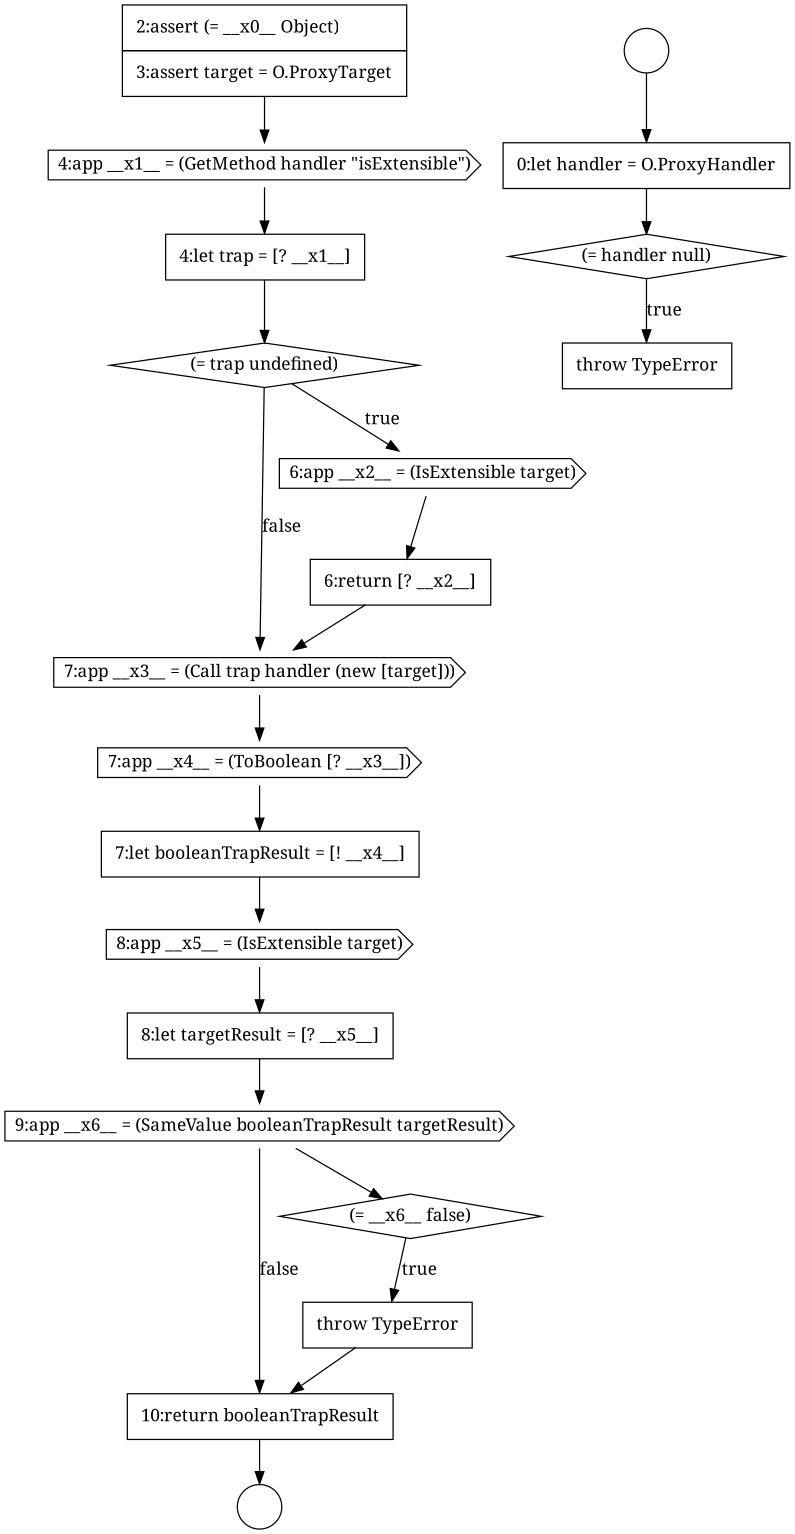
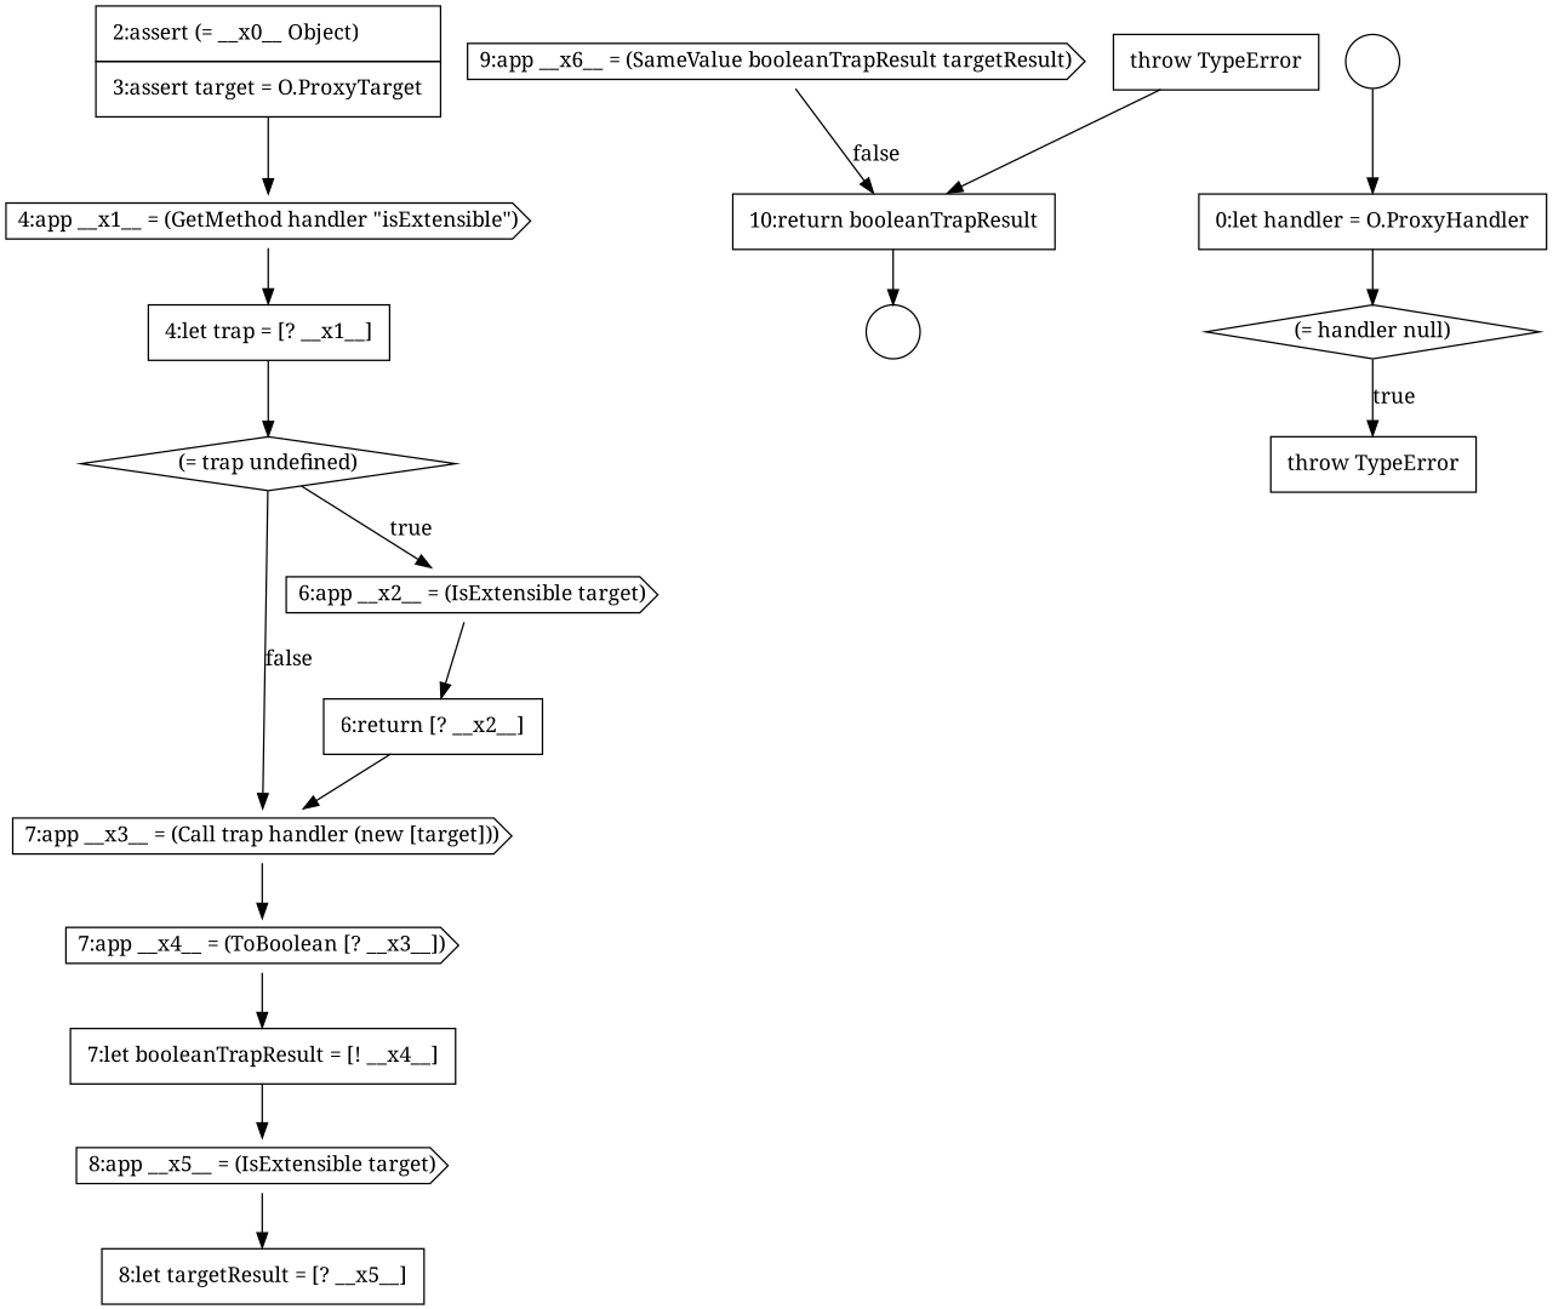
  digraph {
    fontname="Noto Serif"
    node [color=black fillcolor=white fontname="Noto Serif" shape=none style=filled]
    edge [color=black fontname="Noto Serif"]
    n1 [label=<<font color="black">     <table border="0" cellborder="1" cellspacing="0" cellpadding="10">       <tr><td align="left">6:return [? __x2__]</td></tr>     </table>   </font>> margin=0]
    n2 [label=<<font color="black">7:app __x3__ = (Call trap handler (new [target]))</font>> shape=cds]
    n3 [label=<<font color="black">7:app __x4__ = (ToBoolean [? __x3__])</font>> shape=cds]
    n4 [label=<<font color="black">8:app __x5__ = (IsExtensible target)</font>> shape=cds]
    n5 [label=<<font color="black">     <table border="0" cellborder="1" cellspacing="0" cellpadding="10">       <tr><td align="left">8:let targetResult = [? __x5__]</td></tr>     </table>   </font>> margin=0]
    n6 [label=<<font color="black">9:app __x6__ = (SameValue booleanTrapResult targetResult)</font>> shape=cds]
    n7 [label=<<font color="black">6:app __x2__ = (IsExtensible target)</font>> shape=cds]
    n8 [label=" " shape=circle]
    n9 [label=<<font color="black">     <table border="0" cellborder="1" cellspacing="0" cellpadding="10">       <tr><td align="left">7:let booleanTrapResult = [! __x4__]</td></tr>     </table>   </font>> margin=0]
    n10 [label=<<font color="black">     <table border="0" cellborder="1" cellspacing="0" cellpadding="10">       <tr><td align="left">throw TypeError</td></tr>     </table>   </font>> margin=0]
    n11 [label=<<font color="black">     <table border="0" cellborder="1" cellspacing="0" cellpadding="10">       <tr><td align="left">throw TypeError</td></tr>     </table>   </font>> margin=0]
    n12 [label=<<font color="black">     <table border="0" cellborder="1" cellspacing="0" cellpadding="10">       <tr><td align="left">10:return booleanTrapResult</td></tr>     </table>   </font>> margin=0]
    n13 [label=<<font color="black">4:app __x1__ = (GetMethod handler &quot;isExtensible&quot;)</font>> shape=cds]
    n14 [label=<<font color="black">     <table border="0" cellborder="1" cellspacing="0" cellpadding="10">       <tr><td align="left">4:let trap = [? __x1__]</td></tr>     </table>   </font>> margin=0]
    n15 [label=<<font color="black">(= trap undefined)</font>> shape=diamond]
    n16 [label=" " shape=circle]
    n17 [label=<<font color="black">     <table border="0" cellborder="1" cellspacing="0" cellpadding="10">       <tr><td align="left">0:let handler = O.ProxyHandler</td></tr>     </table>   </font>> margin=0]
    n18 [label=<<font color="black">(= handler null)</font>> shape=diamond]
-   n19 [label=<<font color="black">(= __x6__ false)</font>> shape=diamond]
    n20 [label=<<font color="black">     <table border="0" cellborder="1" cellspacing="0" cellpadding="10">       <tr><td align="left">2:assert (= __x0__ Object)</td></tr>       <tr><td align="left">3:assert target = O.ProxyTarget</td></tr>     </table>   </font>> margin=0]
    n1 -> n2
    n2 -> n3
    n3 -> n9
    n4 -> n5
-   n5 -> n6
    n6 -> n12 [label=<<font color="black">false</font>>]
-   n6 -> n19
    n7 -> n1
    n9 -> n4
    n11 -> n12
    n12 -> n8
    n13 -> n14
    n14 -> n15
    n15 -> n2 [label=<<font color="black">false</font>>]
    n15 -> n7 [label=<<font color="black">true</font>>]
    n16 -> n17
    n17 -> n18
    n18 -> n10 [label=<<font color="black">true</font>>]
-   n19 -> n11 [label=<<font color="black">true</font>>]
    n20 -> n13
  }
